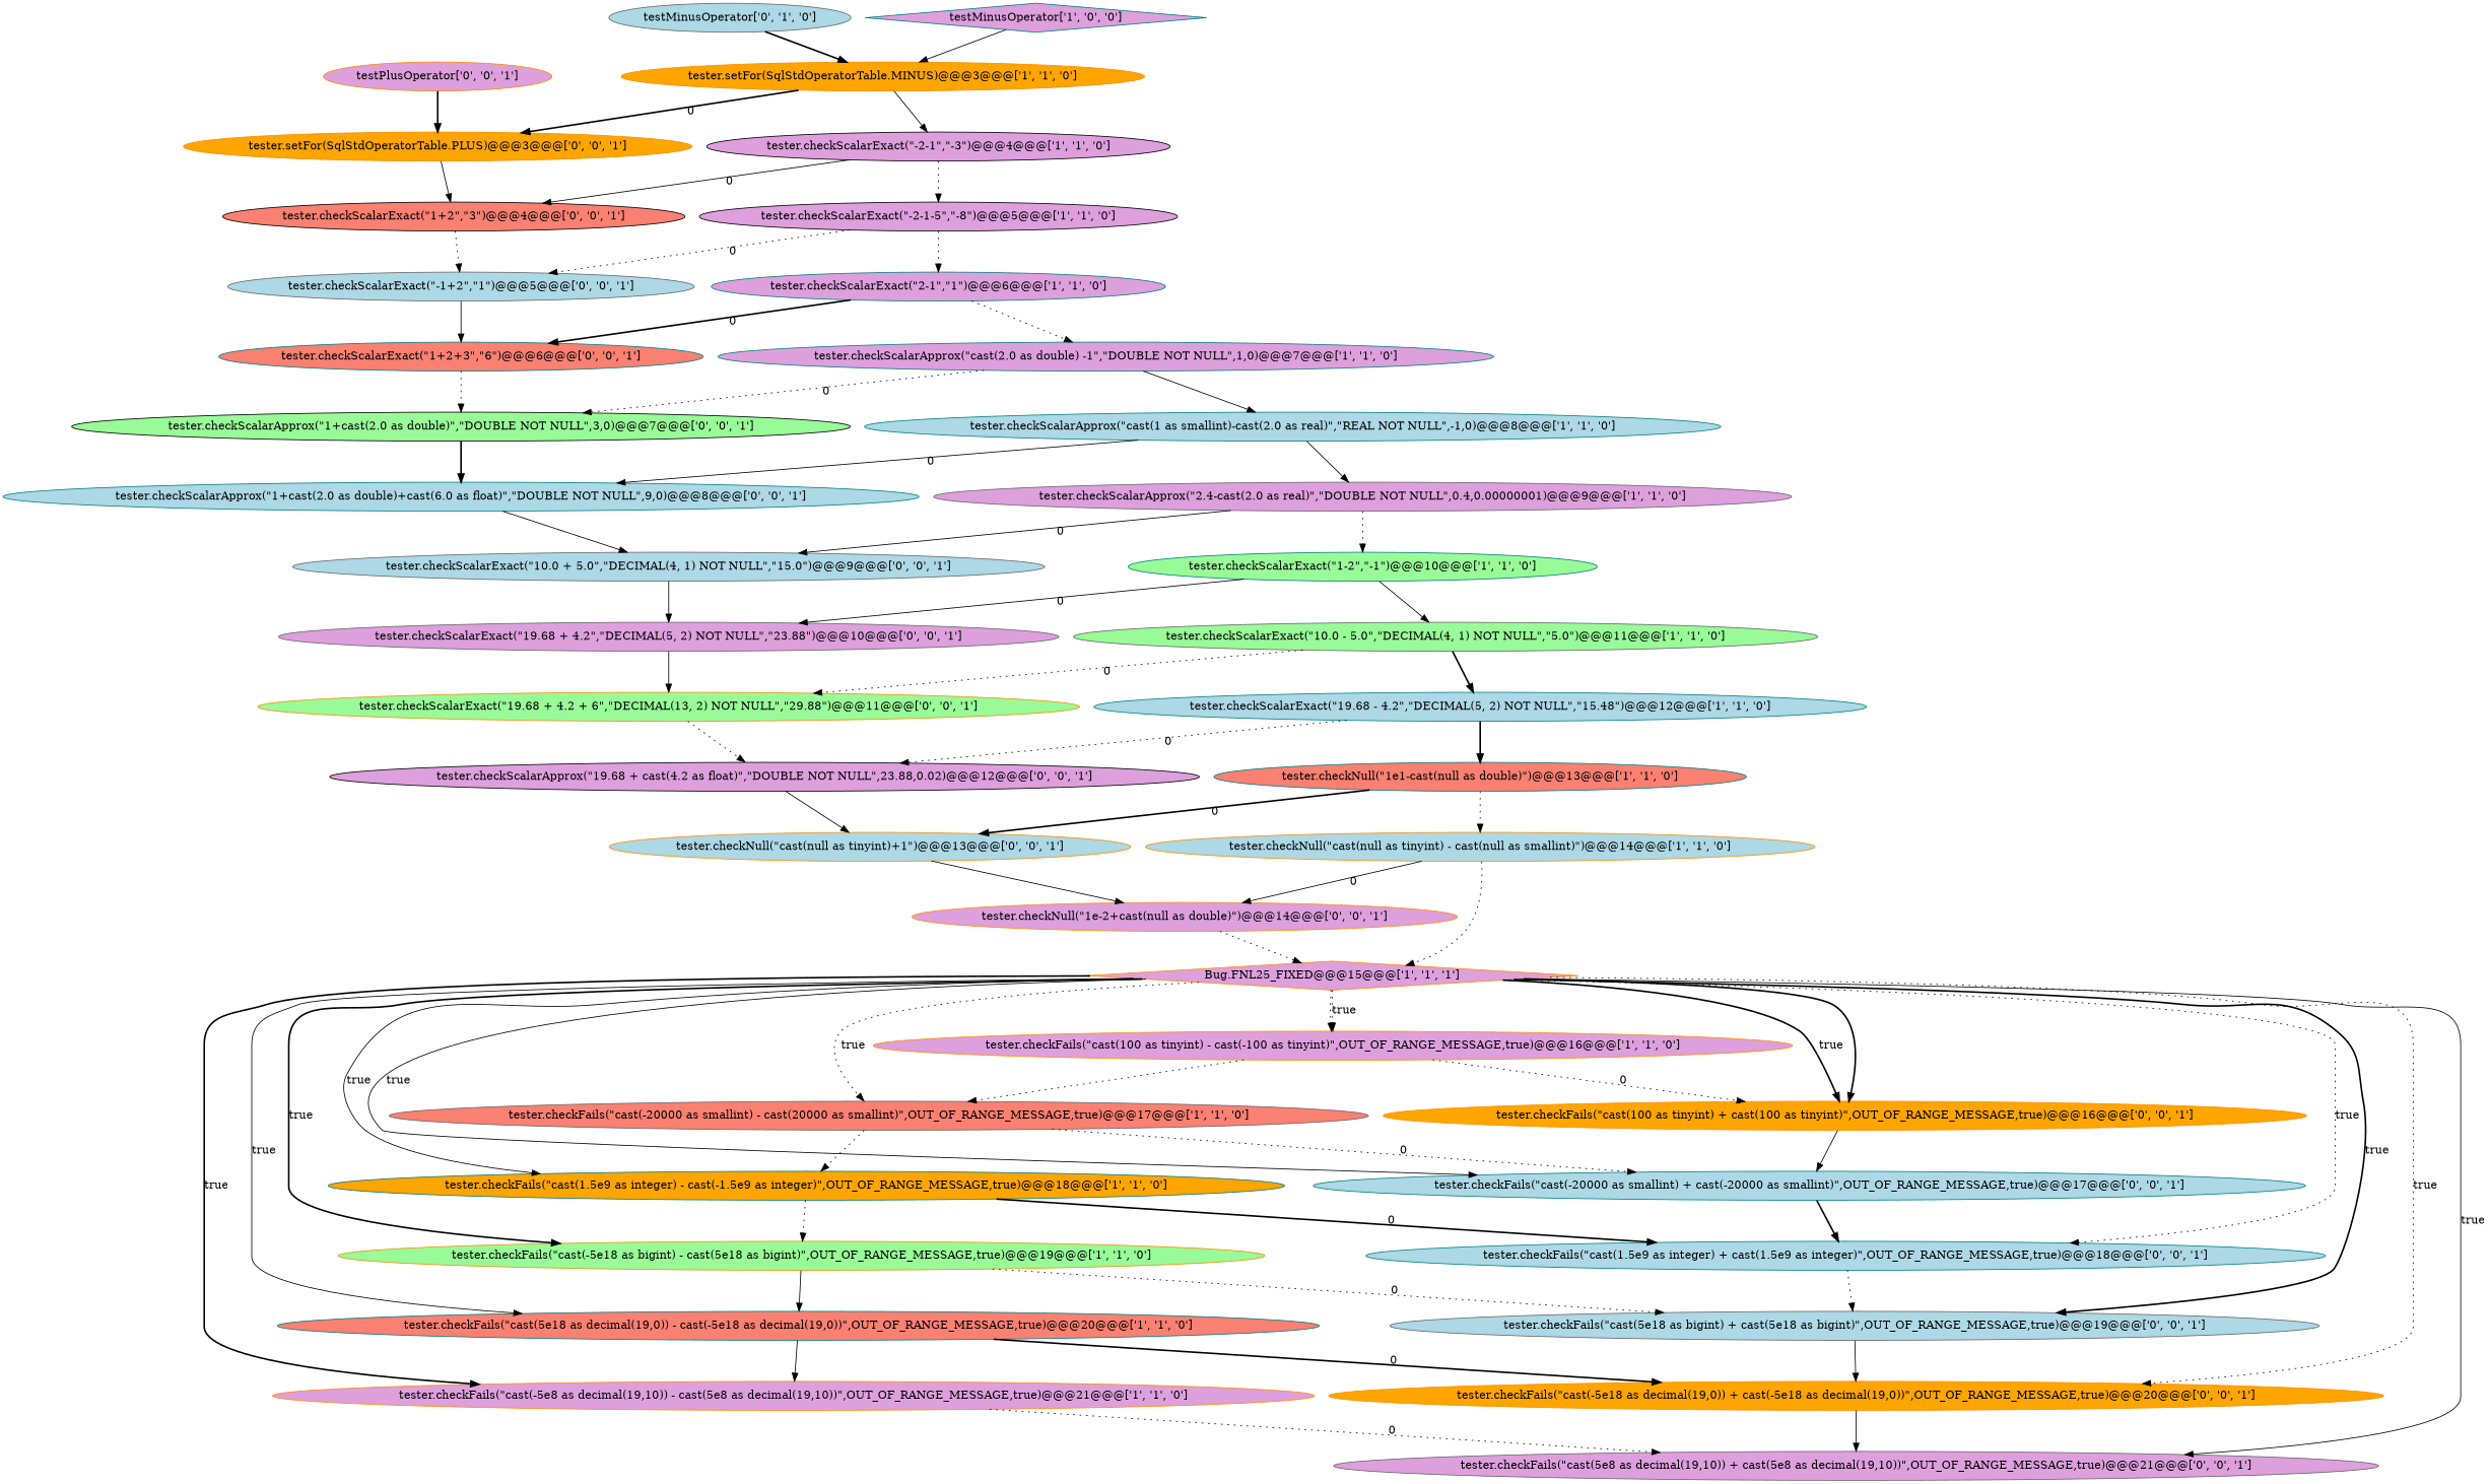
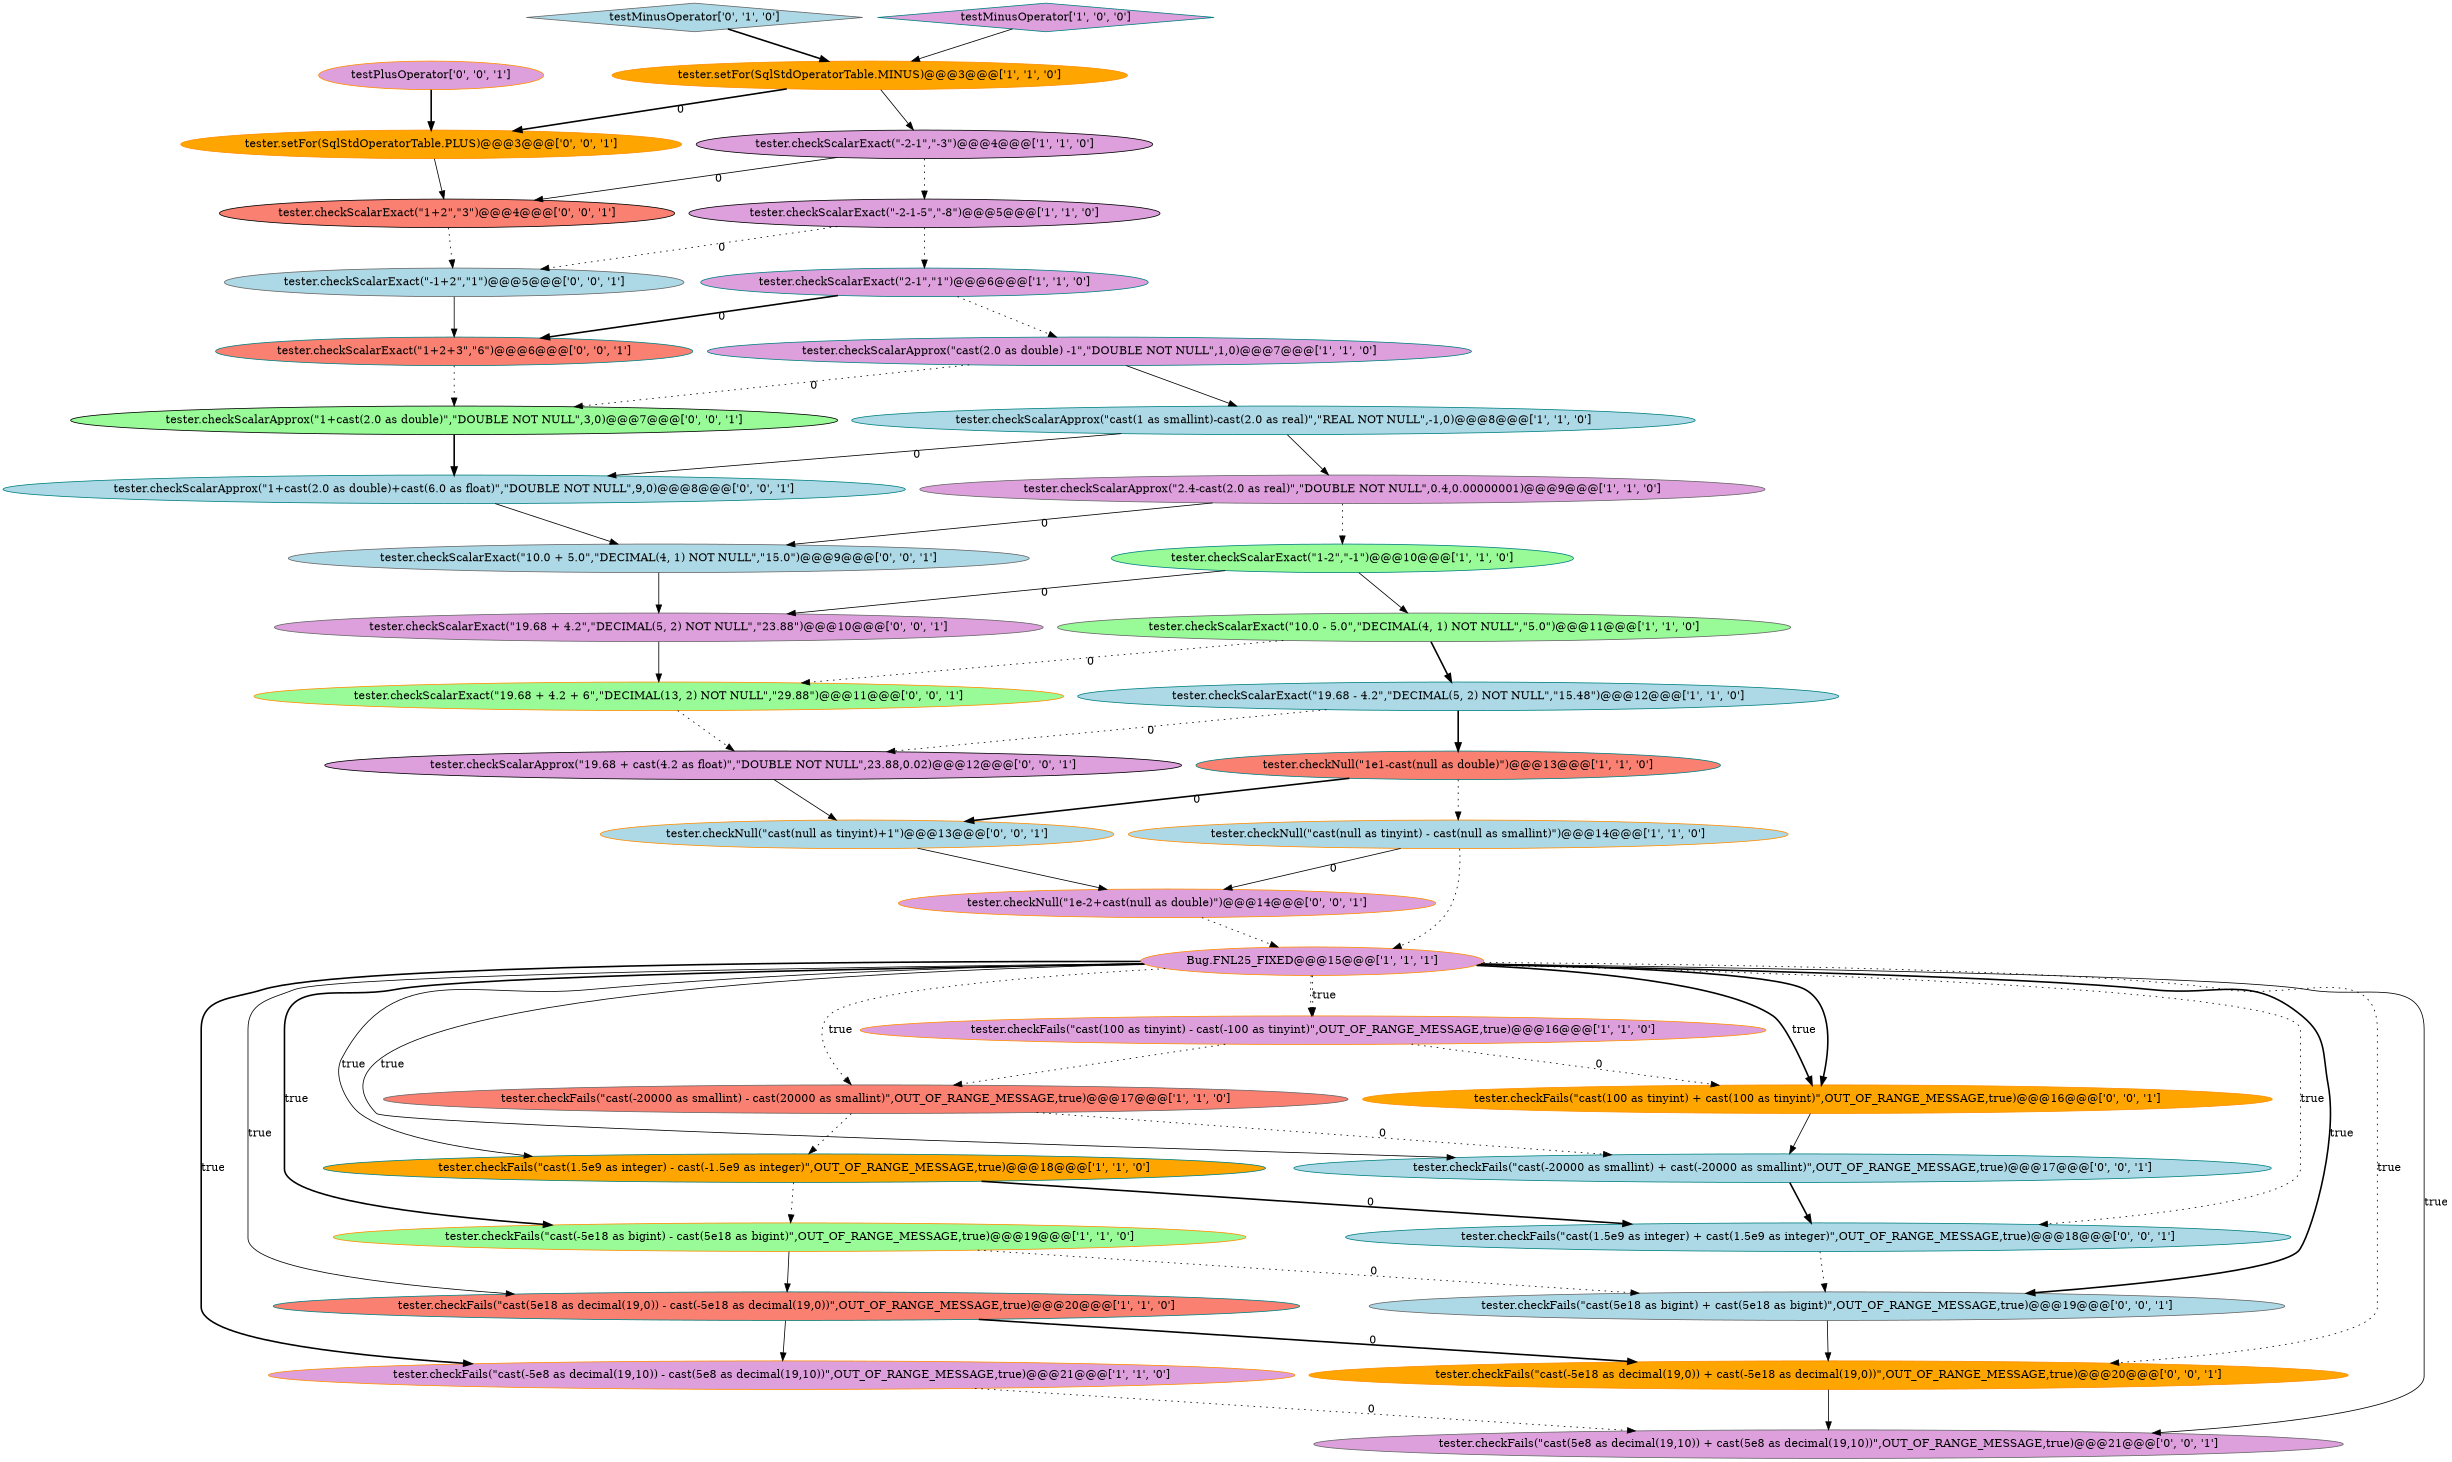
  digraph {
    node [color=teal fillcolor=plum shape=ellipse style=filled]
    edge [style=dotted]
    n1 [label="tester.checkScalarExact(\"2-1\",\"1\")@@@6@@@['1', '1', '0']"]
    n2 [fillcolor=salmon label="tester.checkScalarExact(\"1+2+3\",\"6\")@@@6@@@['0', '0', '1']"]
    n3 [label="tester.checkScalarApprox(\"cast(2.0 as double) -1\",\"DOUBLE NOT NULL\",1,0)@@@7@@@['1', '1', '0']"]
    n4 [color=black fillcolor=palegreen label="tester.checkScalarApprox(\"1+cast(2.0 as double)\",\"DOUBLE NOT NULL\",3,0)@@@7@@@['0', '0', '1']"]
    n5 [fillcolor=lightblue label="tester.checkScalarApprox(\"cast(1 as smallint)-cast(2.0 as real)\",\"REAL NOT NULL\",-1,0)@@@8@@@['1', '1', '0']"]
    n6 [fillcolor=lightblue label="tester.checkScalarApprox(\"1+cast(2.0 as double)+cast(6.0 as float)\",\"DOUBLE NOT NULL\",9,0)@@@8@@@['0', '0', '1']"]
    n7 [color=gray40 fillcolor=lightblue label="tester.checkScalarExact(\"10.0 + 5.0\",\"DECIMAL(4, 1) NOT NULL\",\"15.0\")@@@9@@@['0', '0', '1']"]
    n8 [fillcolor=salmon label="tester.checkFails(\"cast(5e18 as decimal(19,0)) - cast(-5e18 as decimal(19,0))\",OUT_OF_RANGE_MESSAGE,true)@@@20@@@['1', '1', '0']"]
    n9 [color=darkorange fillcolor=orange label="tester.checkFails(\"cast(-5e18 as decimal(19,0)) + cast(-5e18 as decimal(19,0))\",OUT_OF_RANGE_MESSAGE,true)@@@20@@@['0', '0', '1']"]
    n10 [color=darkorange label="tester.checkFails(\"cast(-5e8 as decimal(19,10)) - cast(5e8 as decimal(19,10))\",OUT_OF_RANGE_MESSAGE,true)@@@21@@@['1', '1', '0']"]
    n11 [color=gray40 label="tester.checkFails(\"cast(5e8 as decimal(19,10)) + cast(5e8 as decimal(19,10))\",OUT_OF_RANGE_MESSAGE,true)@@@21@@@['0', '0', '1']"]
    n12 [color=darkorange label="tester.checkFails(\"cast(100 as tinyint) - cast(-100 as tinyint)\",OUT_OF_RANGE_MESSAGE,true)@@@16@@@['1', '1', '0']"]
    n13 [color=darkorange fillcolor=orange label="tester.checkFails(\"cast(100 as tinyint) + cast(100 as tinyint)\",OUT_OF_RANGE_MESSAGE,true)@@@16@@@['0', '0', '1']"]
    n14 [color=gray40 fillcolor=salmon label="tester.checkFails(\"cast(-20000 as smallint) - cast(20000 as smallint)\",OUT_OF_RANGE_MESSAGE,true)@@@17@@@['1', '1', '0']"]
    n15 [fillcolor=lightblue label="tester.checkFails(\"cast(-20000 as smallint) + cast(-20000 as smallint)\",OUT_OF_RANGE_MESSAGE,true)@@@17@@@['0', '0', '1']"]
    n16 [fillcolor=orange label="tester.checkFails(\"cast(1.5e9 as integer) - cast(-1.5e9 as integer)\",OUT_OF_RANGE_MESSAGE,true)@@@18@@@['1', '1', '0']"]
    n17 [color=darkorange label="testPlusOperator['0', '0', '1']"]
    n18 [color=darkorange fillcolor=orange label="tester.setFor(SqlStdOperatorTable.PLUS)@@@3@@@['0', '0', '1']"]
    n19 [color=black fillcolor=salmon label="tester.checkScalarExact(\"1+2\",\"3\")@@@4@@@['0', '0', '1']"]
    n20 [fillcolor=lightblue label="tester.checkFails(\"cast(1.5e9 as integer) + cast(1.5e9 as integer)\",OUT_OF_RANGE_MESSAGE,true)@@@18@@@['0', '0', '1']"]
    n21 [color=gray40 fillcolor=lightblue label="tester.checkFails(\"cast(5e18 as bigint) + cast(5e18 as bigint)\",OUT_OF_RANGE_MESSAGE,true)@@@19@@@['0', '0', '1']"]
-   n22 [color=gray40 fillcolor=lightblue label="testMinusOperator['0', '1', '0']"]
+   n22 [color=gray40 fillcolor=lightblue label="testMinusOperator['0', '1', '0']" shape=diamond]
    n23 [color=darkorange fillcolor=orange label="tester.setFor(SqlStdOperatorTable.MINUS)@@@3@@@['1', '1', '0']"]
    n24 [color=black label="tester.checkScalarExact(\"-2-1\",\"-3\")@@@4@@@['1', '1', '0']"]
    n25 [color=black label="tester.checkScalarApprox(\"19.68 + cast(4.2 as float)\",\"DOUBLE NOT NULL\",23.88,0.02)@@@12@@@['0', '0', '1']"]
    n26 [color=darkorange fillcolor=lightblue label="tester.checkNull(\"cast(null as tinyint)+1\")@@@13@@@['0', '0', '1']"]
    n27 [color=darkorange label="tester.checkNull(\"1e-2+cast(null as double)\")@@@14@@@['0', '0', '1']"]
-   n28 [color=darkorange label="Bug.FNL25_FIXED@@@15@@@['1', '1', '1']" shape=diamond]
+   n28 [color=darkorange label="Bug.FNL25_FIXED@@@15@@@['1', '1', '1']"]
    n29 [color=darkorange fillcolor=palegreen label="tester.checkFails(\"cast(-5e18 as bigint) - cast(5e18 as bigint)\",OUT_OF_RANGE_MESSAGE,true)@@@19@@@['1', '1', '0']"]
    n30 [color=gray40 label="tester.checkScalarExact(\"19.68 + 4.2\",\"DECIMAL(5, 2) NOT NULL\",\"23.88\")@@@10@@@['0', '0', '1']"]
    n31 [color=darkorange fillcolor=palegreen label="tester.checkScalarExact(\"19.68 + 4.2 + 6\",\"DECIMAL(13, 2) NOT NULL\",\"29.88\")@@@11@@@['0', '0', '1']"]
    n32 [color=black label="tester.checkScalarExact(\"-2-1-5\",\"-8\")@@@5@@@['1', '1', '0']"]
    n33 [color=gray40 fillcolor=lightblue label="tester.checkScalarExact(\"-1+2\",\"1\")@@@5@@@['0', '0', '1']"]
    n34 [fillcolor=salmon label="tester.checkNull(\"1e1-cast(null as double)\")@@@13@@@['1', '1', '0']"]
    n35 [color=darkorange fillcolor=lightblue label="tester.checkNull(\"cast(null as tinyint) - cast(null as smallint)\")@@@14@@@['1', '1', '0']"]
    n36 [label="testMinusOperator['1', '0', '0']" shape=diamond]
    n37 [fillcolor=lightblue label="tester.checkScalarExact(\"19.68 - 4.2\",\"DECIMAL(5, 2) NOT NULL\",\"15.48\")@@@12@@@['1', '1', '0']"]
    n38 [color=gray40 label="tester.checkScalarApprox(\"2.4-cast(2.0 as real)\",\"DOUBLE NOT NULL\",0.4,0.00000001)@@@9@@@['1', '1', '0']"]
    n39 [fillcolor=palegreen label="tester.checkScalarExact(\"1-2\",\"-1\")@@@10@@@['1', '1', '0']"]
    n40 [color=gray40 fillcolor=palegreen label="tester.checkScalarExact(\"10.0 - 5.0\",\"DECIMAL(4, 1) NOT NULL\",\"5.0\")@@@11@@@['1', '1', '0']"]
    n1 -> n2 [label=0 style=bold]
    n1 -> n3
    n2 -> n4
    n3 -> n4 [label=0]
    n3 -> n5 [style=solid]
    n4 -> n6 [style=bold]
    n5 -> n6 [label=0 style=solid]
    n5 -> n38 [style=solid]
    n6 -> n7 [style=solid]
    n7 -> n30 [style=solid]
    n8 -> n9 [label=0 style=bold]
    n8 -> n10 [style=solid]
    n9 -> n11 [style=solid]
    n10 -> n11 [label=0]
    n12 -> n13 [label=0]
    n12 -> n14
    n13 -> n15 [style=solid]
    n14 -> n15 [label=0]
    n14 -> n16
    n15 -> n20 [style=bold]
    n16 -> n20 [label=0 style=bold]
    n16 -> n29
    n17 -> n18 [style=bold]
    n18 -> n19 [style=solid]
    n19 -> n33
    n20 -> n21
    n21 -> n9 [style=solid]
    n22 -> n23 [style=bold]
    n23 -> n18 [label=0 style=bold]
    n23 -> n24 [style=solid]
    n24 -> n19 [label=0 style=solid]
    n24 -> n32
    n25 -> n26 [style=solid]
    n26 -> n27 [style=solid]
    n27 -> n28
    n28 -> n8 [label=true style=solid]
    n28 -> n9 [label=true]
    n28 -> n10 [label=true style=bold]
    n28 -> n11 [label=true style=solid]
    n28 -> n12
    n28 -> n12 [label=true]
    n28 -> n13 [style=bold]
    n28 -> n13 [label=true style=bold]
    n28 -> n14 [label=true]
    n28 -> n15 [label=true style=solid]
    n28 -> n16 [label=true style=solid]
    n28 -> n20 [label=true]
    n28 -> n21 [label=true style=bold]
    n28 -> n29 [label=true style=bold]
    n29 -> n8 [style=solid]
    n29 -> n21 [label=0]
    n30 -> n31 [style=solid]
    n31 -> n25
    n32 -> n1
    n32 -> n33 [label=0]
    n33 -> n2 [style=solid]
    n34 -> n26 [label=0 style=bold]
    n34 -> n35
    n35 -> n27 [label=0 style=solid]
    n35 -> n28
    n36 -> n23 [style=solid]
    n37 -> n25 [label=0]
    n37 -> n34 [style=bold]
    n38 -> n7 [label=0 style=solid]
    n38 -> n39
    n39 -> n30 [label=0 style=solid]
    n39 -> n40 [style=solid]
    n40 -> n31 [label=0]
    n40 -> n37 [style=bold]
  }
